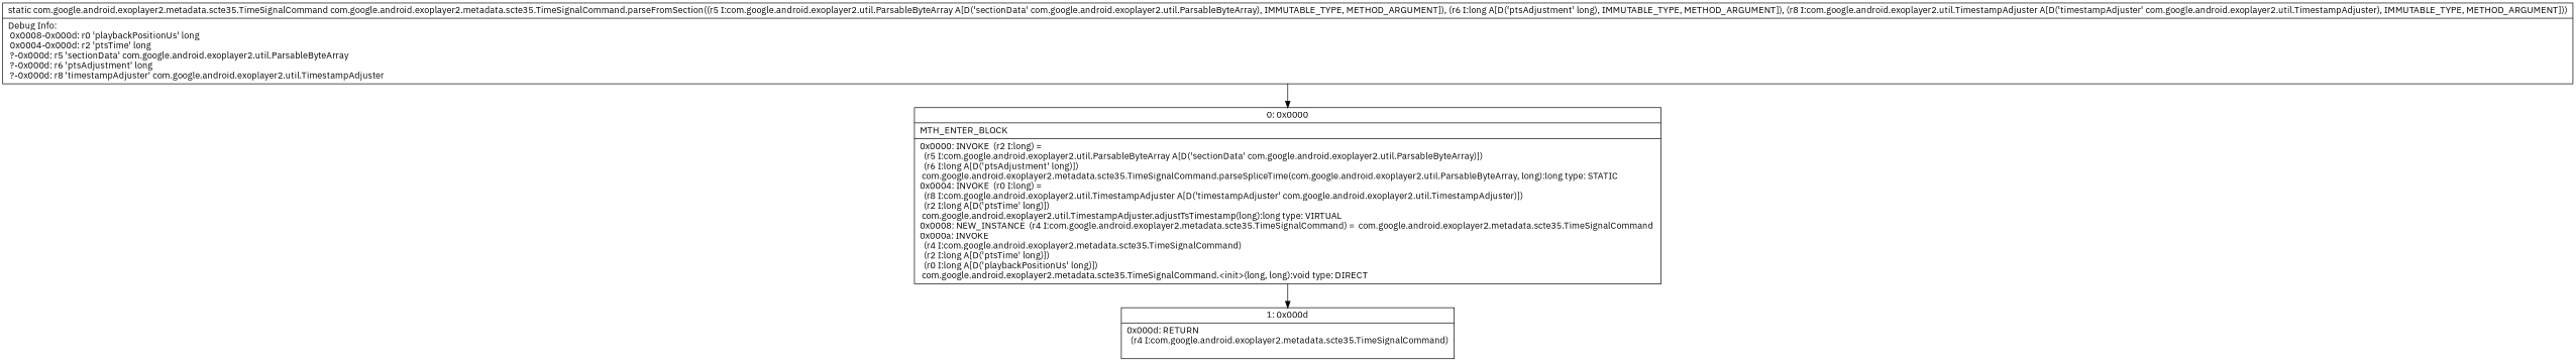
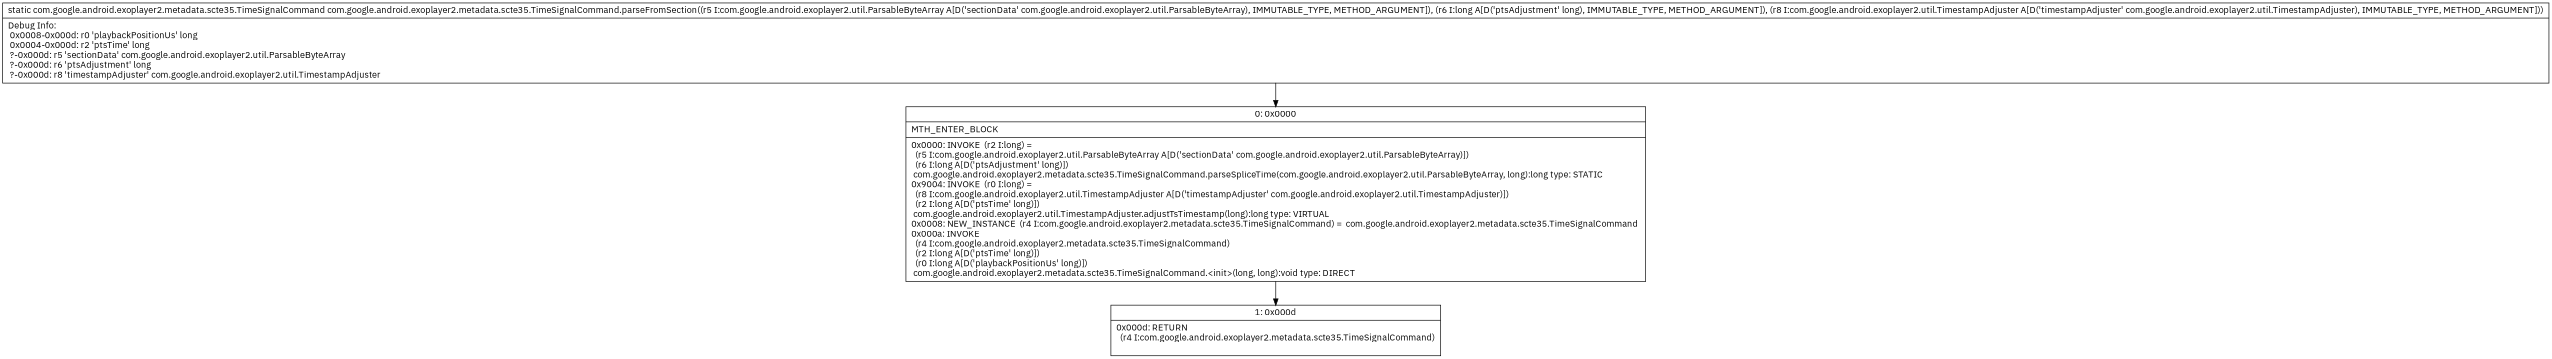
  digraph {
    fontname="IBM Plex Sans"
    node [shape=record fontname="IBM Plex Sans"]
    edge [fontname="IBM Plex Sans"]
-   n1 [label="{0\:\ 0x0000|MTH_ENTER_BLOCK\l|0x0000: INVOKE  (r2 I:long) = \l  (r5 I:com.google.android.exoplayer2.util.ParsableByteArray A[D('sectionData' com.google.android.exoplayer2.util.ParsableByteArray)])\l  (r6 I:long A[D('ptsAdjustment' long)])\l com.google.android.exoplayer2.metadata.scte35.TimeSignalCommand.parseSpliceTime(com.google.android.exoplayer2.util.ParsableByteArray, long):long type: STATIC \l0x0004: INVOKE  (r0 I:long) = \l  (r8 I:com.google.android.exoplayer2.util.TimestampAdjuster A[D('timestampAdjuster' com.google.android.exoplayer2.util.TimestampAdjuster)])\l  (r2 I:long A[D('ptsTime' long)])\l com.google.android.exoplayer2.util.TimestampAdjuster.adjustTsTimestamp(long):long type: VIRTUAL \l0x0008: NEW_INSTANCE  (r4 I:com.google.android.exoplayer2.metadata.scte35.TimeSignalCommand) =  com.google.android.exoplayer2.metadata.scte35.TimeSignalCommand \l0x000a: INVOKE  \l  (r4 I:com.google.android.exoplayer2.metadata.scte35.TimeSignalCommand)\l  (r2 I:long A[D('ptsTime' long)])\l  (r0 I:long A[D('playbackPositionUs' long)])\l com.google.android.exoplayer2.metadata.scte35.TimeSignalCommand.\<init\>(long, long):void type: DIRECT \l}"]
+   n1 [label="{0\:\ 0x0000|MTH_ENTER_BLOCK\l|0x0000: INVOKE  (r2 I:long) = \l  (r5 I:com.google.android.exoplayer2.util.ParsableByteArray A[D('sectionData' com.google.android.exoplayer2.util.ParsableByteArray)])\l  (r6 I:long A[D('ptsAdjustment' long)])\l com.google.android.exoplayer2.metadata.scte35.TimeSignalCommand.parseSpliceTime(com.google.android.exoplayer2.util.ParsableByteArray, long):long type: STATIC \l0x9004: INVOKE  (r0 I:long) = \l  (r8 I:com.google.android.exoplayer2.util.TimestampAdjuster A[D('timestampAdjuster' com.google.android.exoplayer2.util.TimestampAdjuster)])\l  (r2 I:long A[D('ptsTime' long)])\l com.google.android.exoplayer2.util.TimestampAdjuster.adjustTsTimestamp(long):long type: VIRTUAL \l0x0008: NEW_INSTANCE  (r4 I:com.google.android.exoplayer2.metadata.scte35.TimeSignalCommand) =  com.google.android.exoplayer2.metadata.scte35.TimeSignalCommand \l0x000a: INVOKE  \l  (r4 I:com.google.android.exoplayer2.metadata.scte35.TimeSignalCommand)\l  (r2 I:long A[D('ptsTime' long)])\l  (r0 I:long A[D('playbackPositionUs' long)])\l com.google.android.exoplayer2.metadata.scte35.TimeSignalCommand.\<init\>(long, long):void type: DIRECT \l}"]
    n2 [label="{1\:\ 0x000d|0x000d: RETURN  \l  (r4 I:com.google.android.exoplayer2.metadata.scte35.TimeSignalCommand)\l \l}"]
    n3 [label="{static com.google.android.exoplayer2.metadata.scte35.TimeSignalCommand com.google.android.exoplayer2.metadata.scte35.TimeSignalCommand.parseFromSection((r5 I:com.google.android.exoplayer2.util.ParsableByteArray A[D('sectionData' com.google.android.exoplayer2.util.ParsableByteArray), IMMUTABLE_TYPE, METHOD_ARGUMENT]), (r6 I:long A[D('ptsAdjustment' long), IMMUTABLE_TYPE, METHOD_ARGUMENT]), (r8 I:com.google.android.exoplayer2.util.TimestampAdjuster A[D('timestampAdjuster' com.google.android.exoplayer2.util.TimestampAdjuster), IMMUTABLE_TYPE, METHOD_ARGUMENT]))  | Debug Info:\l  0x0008\-0x000d: r0 'playbackPositionUs' long\l  0x0004\-0x000d: r2 'ptsTime' long\l  ?\-0x000d: r5 'sectionData' com.google.android.exoplayer2.util.ParsableByteArray\l  ?\-0x000d: r6 'ptsAdjustment' long\l  ?\-0x000d: r8 'timestampAdjuster' com.google.android.exoplayer2.util.TimestampAdjuster\l}"]
    n1 -> n2
    n3 -> n1
  }
